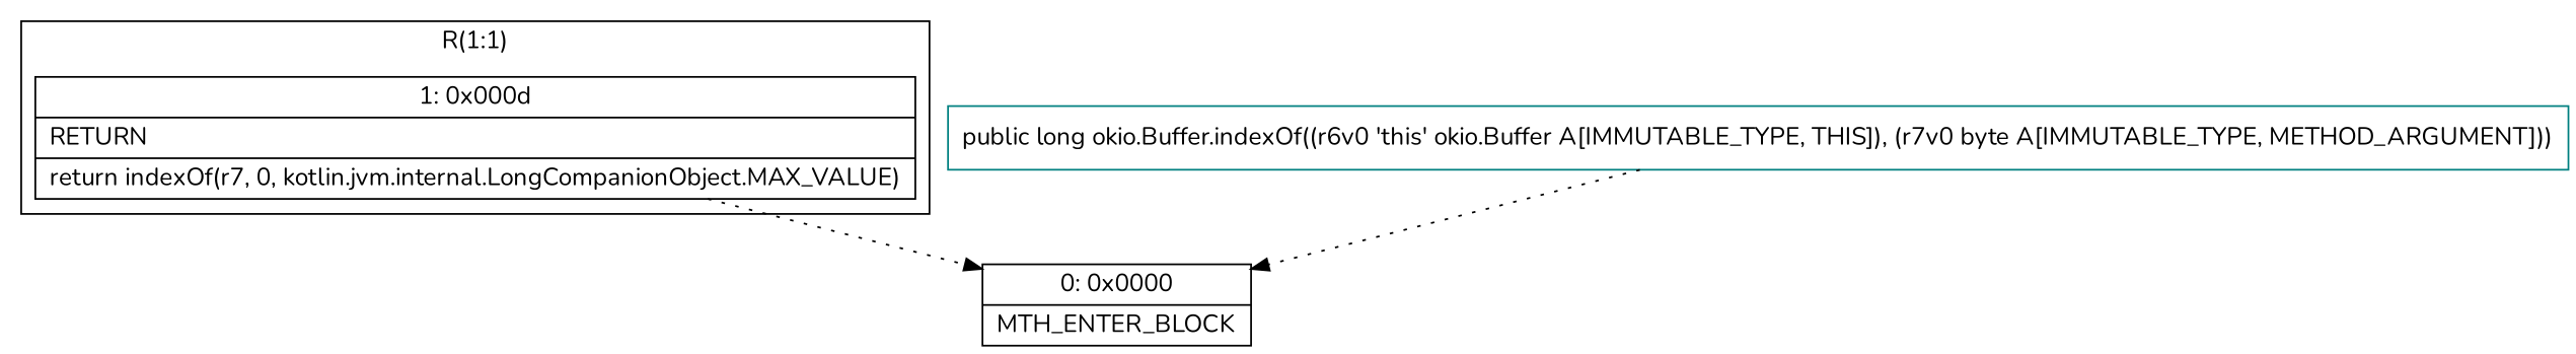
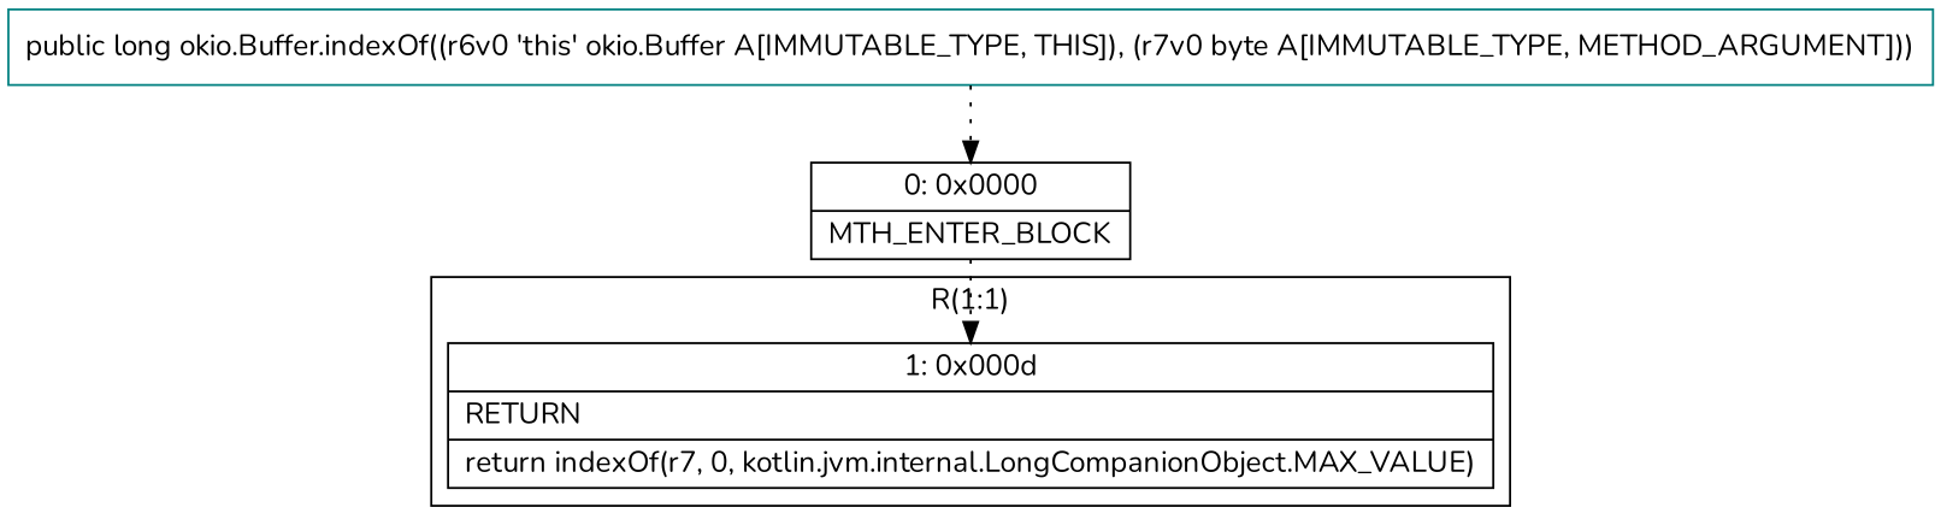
  digraph {
    fontname=Nunito
    node [color=black shape=record fontname=Nunito]
    edge [style=dotted fontname=Nunito]
    n1 [label="{1\:\ 0x000d|RETURN\l|return indexOf(r7, 0, kotlin.jvm.internal.LongCompanionObject.MAX_VALUE)\l}"]
    n2 [label="{0\:\ 0x0000|MTH_ENTER_BLOCK\l}"]
    n3 [label="{public long okio.Buffer.indexOf((r6v0 'this' okio.Buffer A[IMMUTABLE_TYPE, THIS]), (r7v0 byte A[IMMUTABLE_TYPE, METHOD_ARGUMENT])) }" color=teal]
    subgraph cluster_1 {
      label="R(1:1)"
      n1
    }
-   n1 -> n2
+   n2 -> n1
    n3 -> n2
  }
